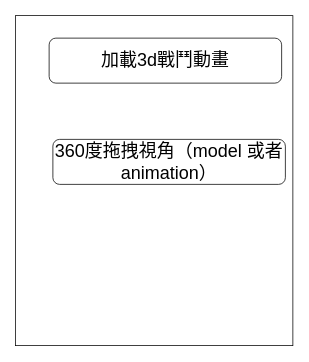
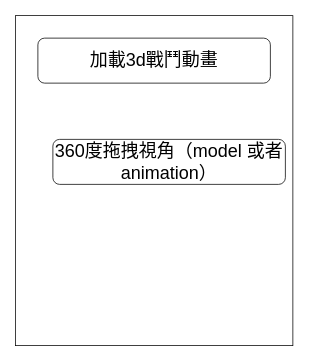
  <mxCell id="0" />
  <mxCell id="1" parent="0" />
  <mxCell id="2" value="" style="rounded=0;whiteSpace=wrap;html=1;" vertex="1" parent="1"><mxGeometry x="20" y="20" width="370" height="440" as="geometry" /></mxCell>
- <mxCell id="3" value="&lt;font style=&quot;font-size: 24px&quot;&gt;加載3d戰鬥動畫&lt;/font&gt;" style="rounded=1;whiteSpace=wrap;html=1;" vertex="1" parent="1"><mxGeometry x="65" y="50" width="310" height="60" as="geometry" /></mxCell>
+ <mxCell id="3" value="&lt;font style=&quot;font-size: 24px&quot;&gt;加載3d戰鬥動畫&lt;/font&gt;" style="rounded=1;whiteSpace=wrap;html=1;" vertex="1" parent="1"><mxGeometry x="50" y="50" width="310" height="60" as="geometry" /></mxCell>
  <mxCell id="4" value="360度拖拽視角（model 或者 animation）" style="rounded=1;whiteSpace=wrap;html=1;fontSize=24;" vertex="1" parent="1"><mxGeometry x="70" y="185" width="310" height="60" as="geometry" /></mxCell>
